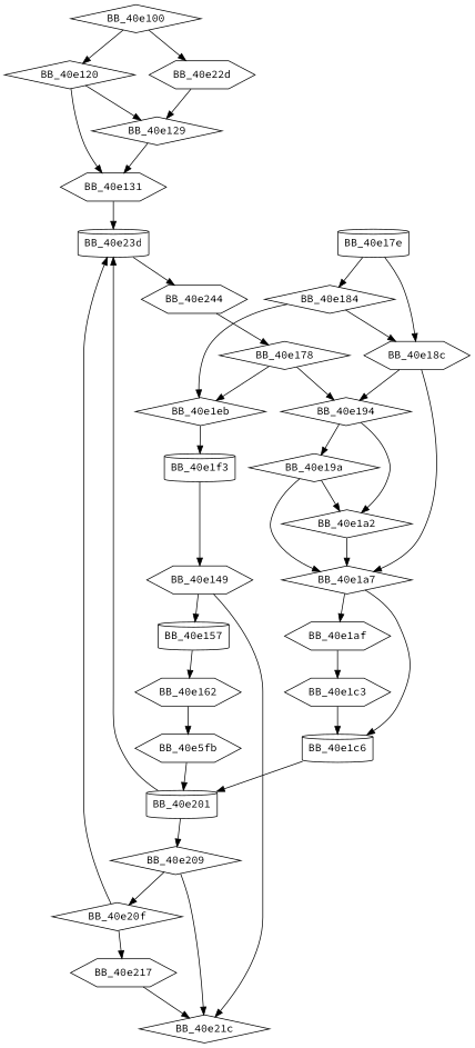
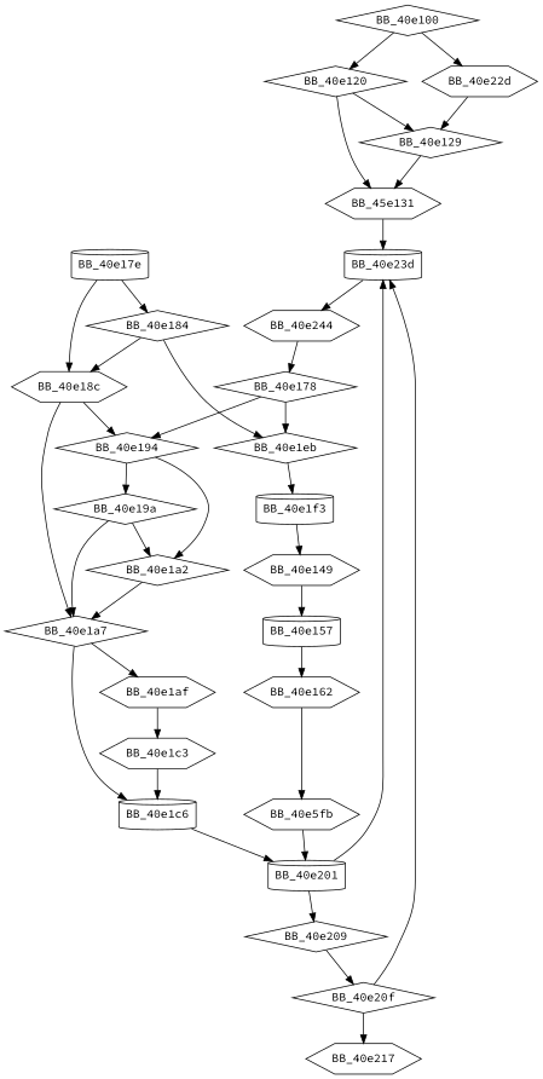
  digraph {
    fontname="Source Code Pro"
    node [fontname="Source Code Pro" shape=diamond]
    edge [fontname="Source Code Pro"]
    BB_40e100
    BB_40e120
    BB_40e22d [shape=hexagon]
    BB_40e129
-   BB_40e131 [shape=hexagon]
+   BB_40e131 [shape=hexagon label=BB_45e131]
    BB_40e23d [shape=cylinder]
    BB_40e244 [shape=hexagon]
    BB_40e178
    BB_40e149 [shape=hexagon]
    BB_40e157 [shape=cylinder]
-   BB_40e21c
    BB_40e162 [shape=hexagon]
    n13 [label=BB_40e5fb shape=hexagon]
    BB_40e201 [shape=cylinder]
    BB_40e209
    BB_40e1eb
    BB_40e194
    BB_40e17e [shape=cylinder]
    BB_40e184
    BB_40e18c [shape=hexagon]
    BB_40e1f3 [shape=cylinder]
    BB_40e1a7
    BB_40e19a
    BB_40e1a2
    BB_40e1af [shape=hexagon]
    BB_40e1c6 [shape=cylinder]
    BB_40e1c3 [shape=hexagon]
    BB_40e20f
    BB_40e217 [shape=hexagon]
    BB_40e100 -> BB_40e120
    BB_40e100 -> BB_40e22d
    BB_40e120 -> BB_40e129
    BB_40e120 -> BB_40e131
    BB_40e22d -> BB_40e129
    BB_40e129 -> BB_40e131
    BB_40e131 -> BB_40e23d
    BB_40e23d -> BB_40e244
    BB_40e244 -> BB_40e178
    BB_40e178 -> BB_40e1eb
    BB_40e178 -> BB_40e194
    BB_40e149 -> BB_40e157
-   BB_40e149 -> BB_40e21c
    BB_40e157 -> BB_40e162
    BB_40e162 -> n13
    n13 -> BB_40e201
    BB_40e201 -> BB_40e23d
    BB_40e201 -> BB_40e209
-   BB_40e209 -> BB_40e21c
    BB_40e209 -> BB_40e20f
    BB_40e1eb -> BB_40e1f3
    BB_40e194 -> BB_40e19a
    BB_40e194 -> BB_40e1a2
    BB_40e17e -> BB_40e184
    BB_40e17e -> BB_40e18c
    BB_40e184 -> BB_40e1eb
    BB_40e184 -> BB_40e18c
    BB_40e18c -> BB_40e194
    BB_40e18c -> BB_40e1a7
    BB_40e1f3 -> BB_40e149
    BB_40e1a7 -> BB_40e1af
    BB_40e1a7 -> BB_40e1c6
    BB_40e19a -> BB_40e1a7
    BB_40e19a -> BB_40e1a2
    BB_40e1a2 -> BB_40e1a7
    BB_40e1af -> BB_40e1c3
    BB_40e1c6 -> BB_40e201
    BB_40e1c3 -> BB_40e1c6
    BB_40e20f -> BB_40e23d
    BB_40e20f -> BB_40e217
-   BB_40e217 -> BB_40e21c
  }
